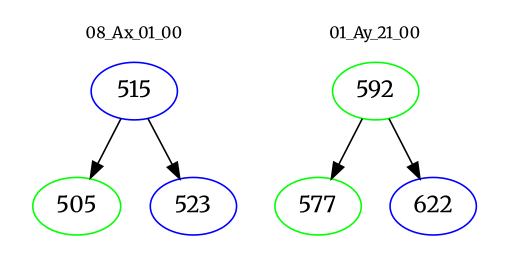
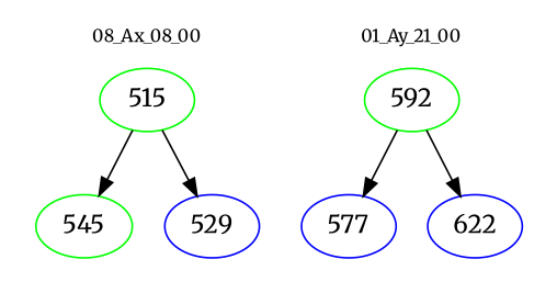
  digraph {
    fontname=Merriweather
    node [color=green fontname=Merriweather]
    edge [color=black fontname=Merriweather]
-   n1 [color=blue label=515]
-   n2 [label=505]
-   n3 [color=blue label=523]
+   n1 [label=515]
+   n2 [label=545]
+   n3 [color=blue label=529]
    n4 [label=592]
-   n5 [label=577]
+   n5 [color=blue label=577]
    n6 [color=blue label=622]
    subgraph cluster_1 {
      color=white
      fontsize=10
-     label="08_Ax_01_00"
+     label="08_Ax_08_00"
      n1
      n2
      n3
    }
    subgraph cluster_2 {
      color=white
      fontsize=10
      label="01_Ay_21_00"
      n4
      n5
      n6
    }
    n1 -> n2
    n1 -> n3
    n4 -> n5
    n4 -> n6
  }
